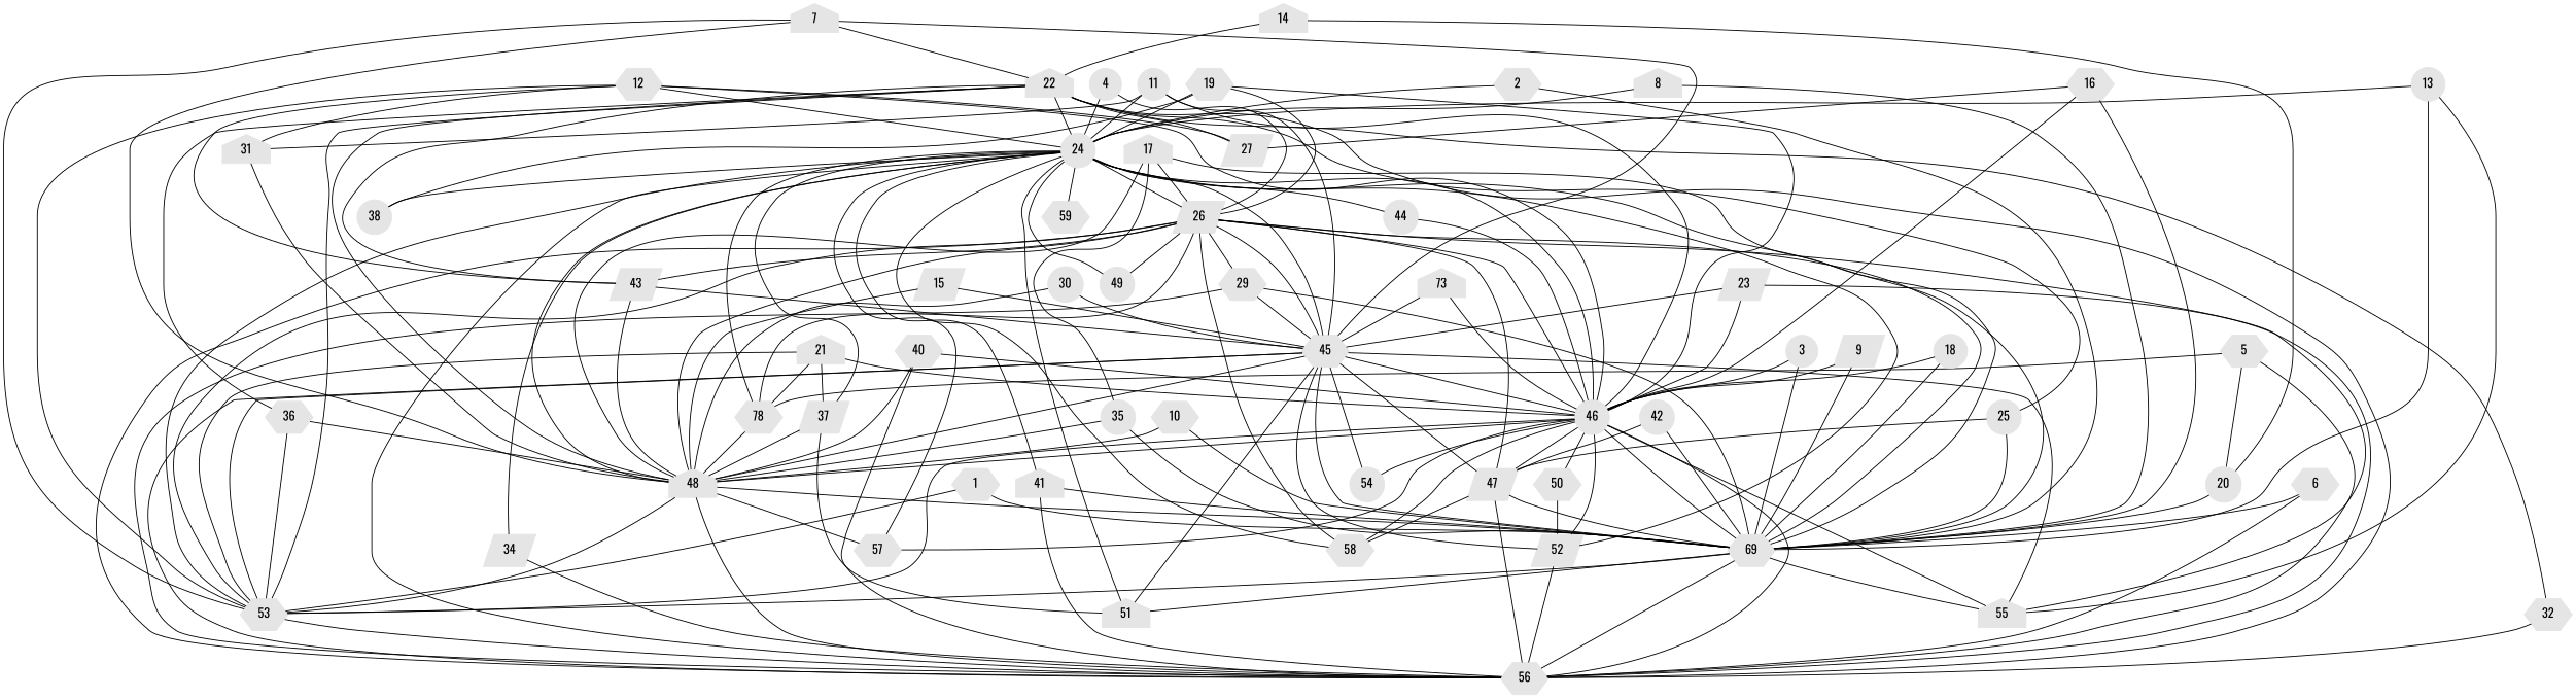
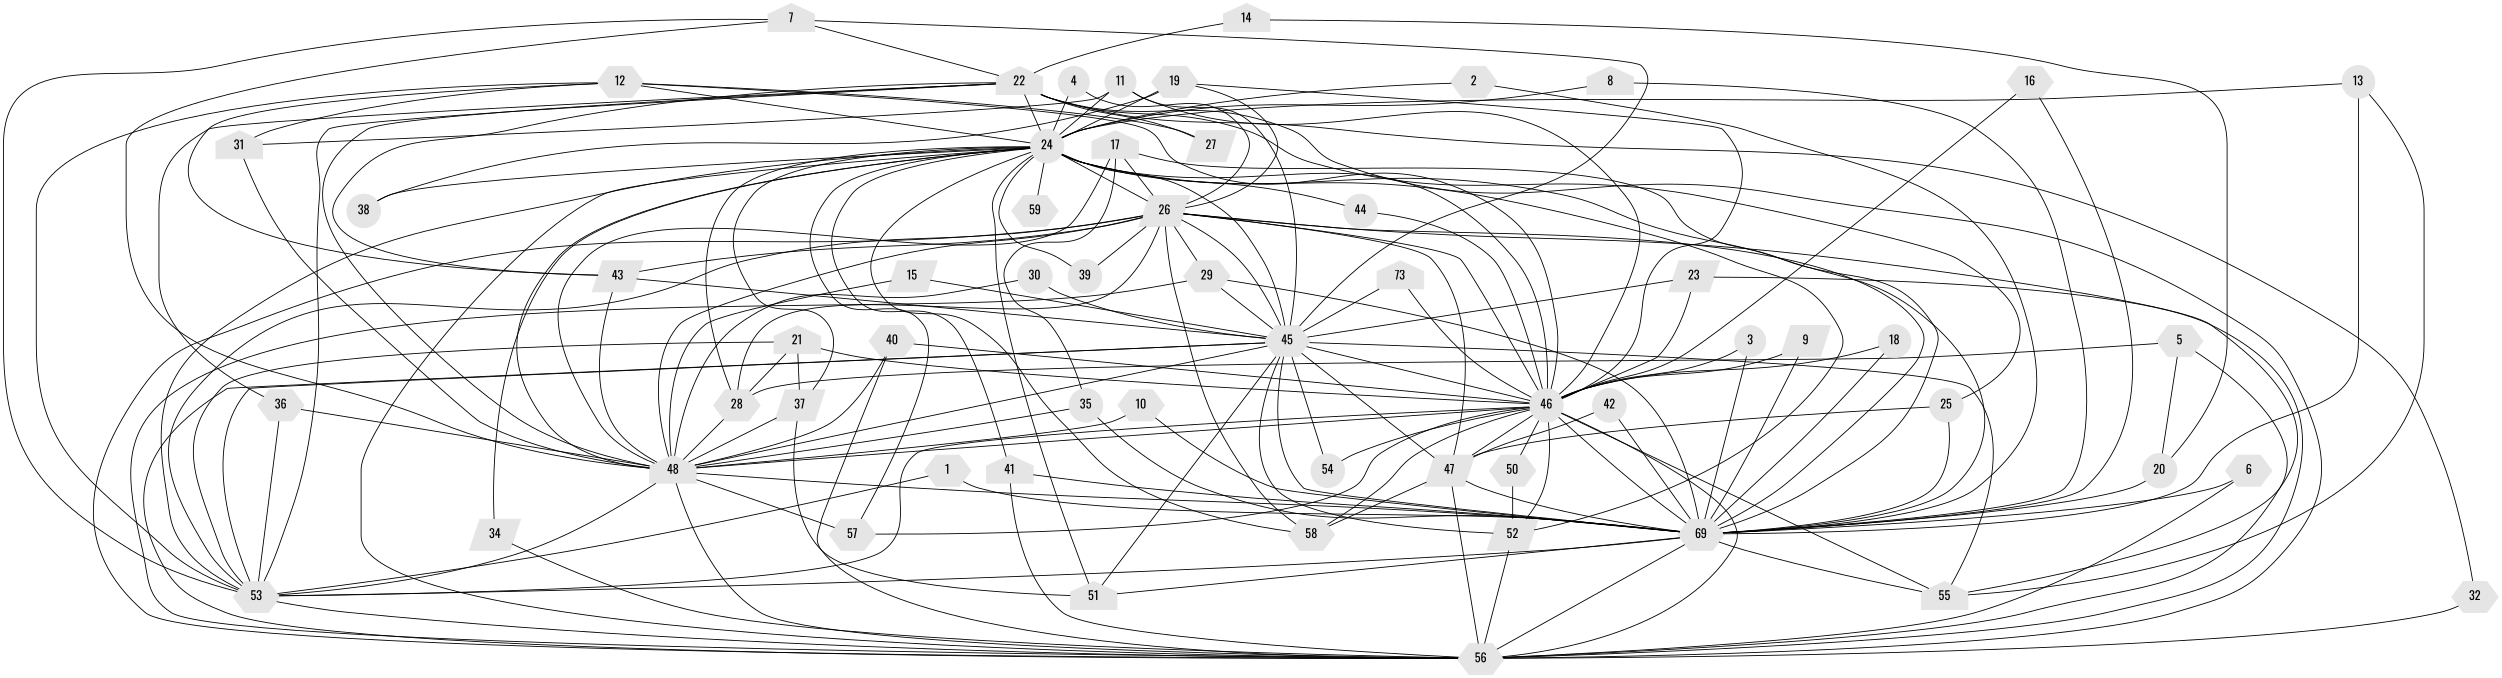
  graph {
    fontname=Oswald
    node [color=gray90 fontname=Oswald shape=hexagon style=filled]
    edge [fontname=Oswald weight=1.0]
    n1 [label=69]
    1
    53
    56
    55 [shape=house]
    51 [shape=house]
    2
    24 [shape=circle]
    46 [shape=circle]
    26 [shape=parallelogram]
-   28 [label=78]
+   28
    45
    48 [shape=house]
    38 [shape=circle]
    37 [shape=parallelogram]
    34 [shape=parallelogram]
-   39 [shape=circle label=49]
+   39 [shape=circle]
    41 [shape=house]
    44 [shape=circle]
    52 [shape=parallelogram]
    57
    58
    59
    3 [shape=circle]
    47 [shape=parallelogram]
    54 [shape=circle]
    50
    4 [shape=circle]
    43 [shape=parallelogram]
    29
    20 [shape=circle]
    5
    6
    7 [shape=house]
    22 [shape=house]
    27 [shape=parallelogram]
    25 [shape=circle]
    32
    36
    8 [shape=house]
    9 [shape=parallelogram]
    10
    11 [shape=circle]
    31 [shape=house]
    12
    13 [shape=circle]
    14 [shape=house]
    15 [shape=parallelogram]
    16
    17 [shape=house]
    35 [shape=circle]
    18 [shape=circle]
    19
    21 [shape=house]
    23 [shape=parallelogram]
    30 [shape=circle]
    n57 [label=73 shape=house]
    40
    42 [shape=circle]
    n1 -- 53
    n1 -- 56 [weight=2.0]
    n1 -- 55
    n1 -- 51
    1 -- n1
    1 -- 53
    53 -- 56
    2 -- n1
    2 -- 24
    24 -- n1 [weight=2.0]
    24 -- 53 [weight=3.0]
    24 -- 56 [weight=2.0]
    24 -- 51
    24 -- 46 [weight=4.0]
    24 -- 26 [weight=3.0]
    24 -- 28
    24 -- 45 [weight=2.0]
    24 -- 48 [weight=3.0]
    24 -- 38
    24 -- 37
    24 -- 34
    24 -- 39
    24 -- 41
    24 -- 44 [weight=2.0]
    24 -- 52
    24 -- 57 [weight=2.0]
    24 -- 58
    24 -- 59
    46 -- n1 [weight=2.0]
    46 -- 53 [weight=2.0]
    46 -- 56 [weight=3.0]
    46 -- 55 [weight=2.0]
    46 -- 48 [weight=2.0]
    46 -- 52
    46 -- 57
    46 -- 58
    46 -- 47
    46 -- 54
    46 -- 50
    26 -- n1
    26 -- 53
    26 -- 56
    26 -- 55
    26 -- 46 [weight=3.0]
    26 -- 28
    26 -- 45
    26 -- 48
    26 -- 39
    26 -- 58
    26 -- 47
    26 -- 43
    26 -- 29
    28 -- 48
    45 -- n1 [weight=2.0]
    45 -- 53
    45 -- 56
    45 -- 55
    45 -- 51
    45 -- 46 [weight=3.0]
    45 -- 48
    45 -- 52
    45 -- 47
    45 -- 54
    48 -- n1
    48 -- 53
    48 -- 56
    48 -- 57
    37 -- 51
    37 -- 48
    34 -- 56
    41 -- n1
    41 -- 56
    44 -- 46
    52 -- 56
    3 -- n1
    3 -- 46
    47 -- n1
    47 -- 56
    47 -- 58
    50 -- 52
    4 -- 24
    4 -- 26
    43 -- 45
    43 -- 48
    29 -- n1
    29 -- 56
    29 -- 45
    20 -- n1 [weight=2.0]
    5 -- 56
    5 -- 28
    5 -- 20
    6 -- n1
    6 -- 56
    7 -- 53
    7 -- 45
    7 -- 48
    7 -- 22
    22 -- 53
    22 -- 56
    22 -- 24
    22 -- 48
    22 -- 43
    22 -- 27
    22 -- 25
    22 -- 32
    22 -- 36
    25 -- n1
    25 -- 47
    32 -- 56
    36 -- 53
    36 -- 48
    8 -- n1
    8 -- 24
    9 -- n1
    9 -- 46
    10 -- n1
    10 -- 48
    11 -- 24
    11 -- 46
    11 -- 45
    11 -- 31
    31 -- 48
    12 -- 53
    12 -- 24
    12 -- 46
    12 -- 43
    12 -- 27
    12 -- 31
    13 -- n1
    13 -- 55
    13 -- 24
    14 -- 20
    14 -- 22
    15 -- 45
    15 -- 48
    16 -- n1
    16 -- 46
-   16 -- 27
    17 -- n1
    17 -- 26
    17 -- 48
    17 -- 35
    35 -- n1
    35 -- 48
    18 -- n1
    18 -- 46 [weight=2.0]
    19 -- 24 [weight=2.0]
    19 -- 46
    19 -- 26
    19 -- 38
    21 -- 53
    21 -- 46
    21 -- 28
    21 -- 37
    23 -- 56
    23 -- 46
    23 -- 45
    30 -- 45
    30 -- 48
    n57 -- 46
    n57 -- 45
    40 -- 56
    40 -- 46
    40 -- 48
    42 -- n1
    42 -- 47
  }
